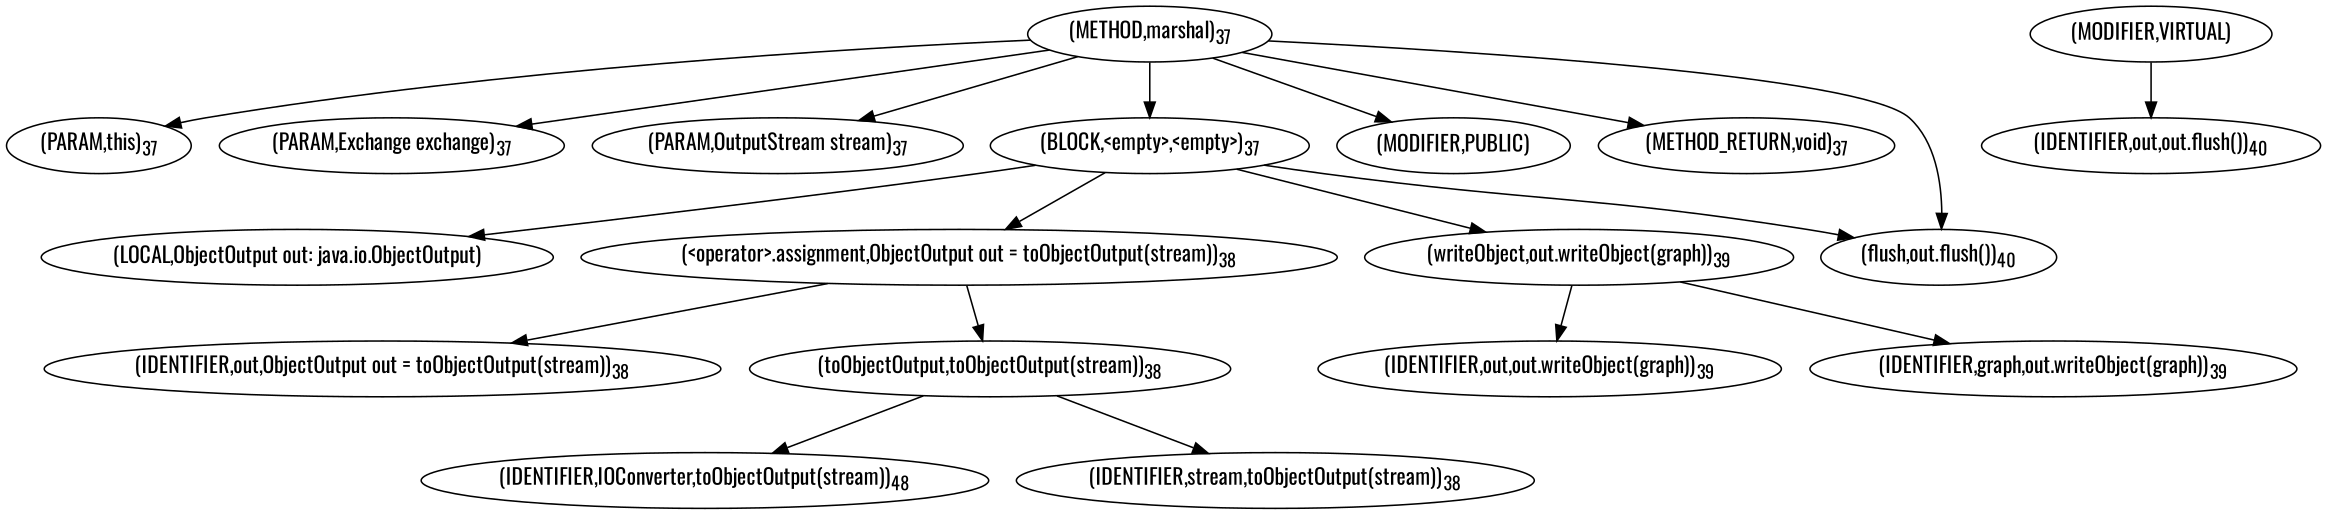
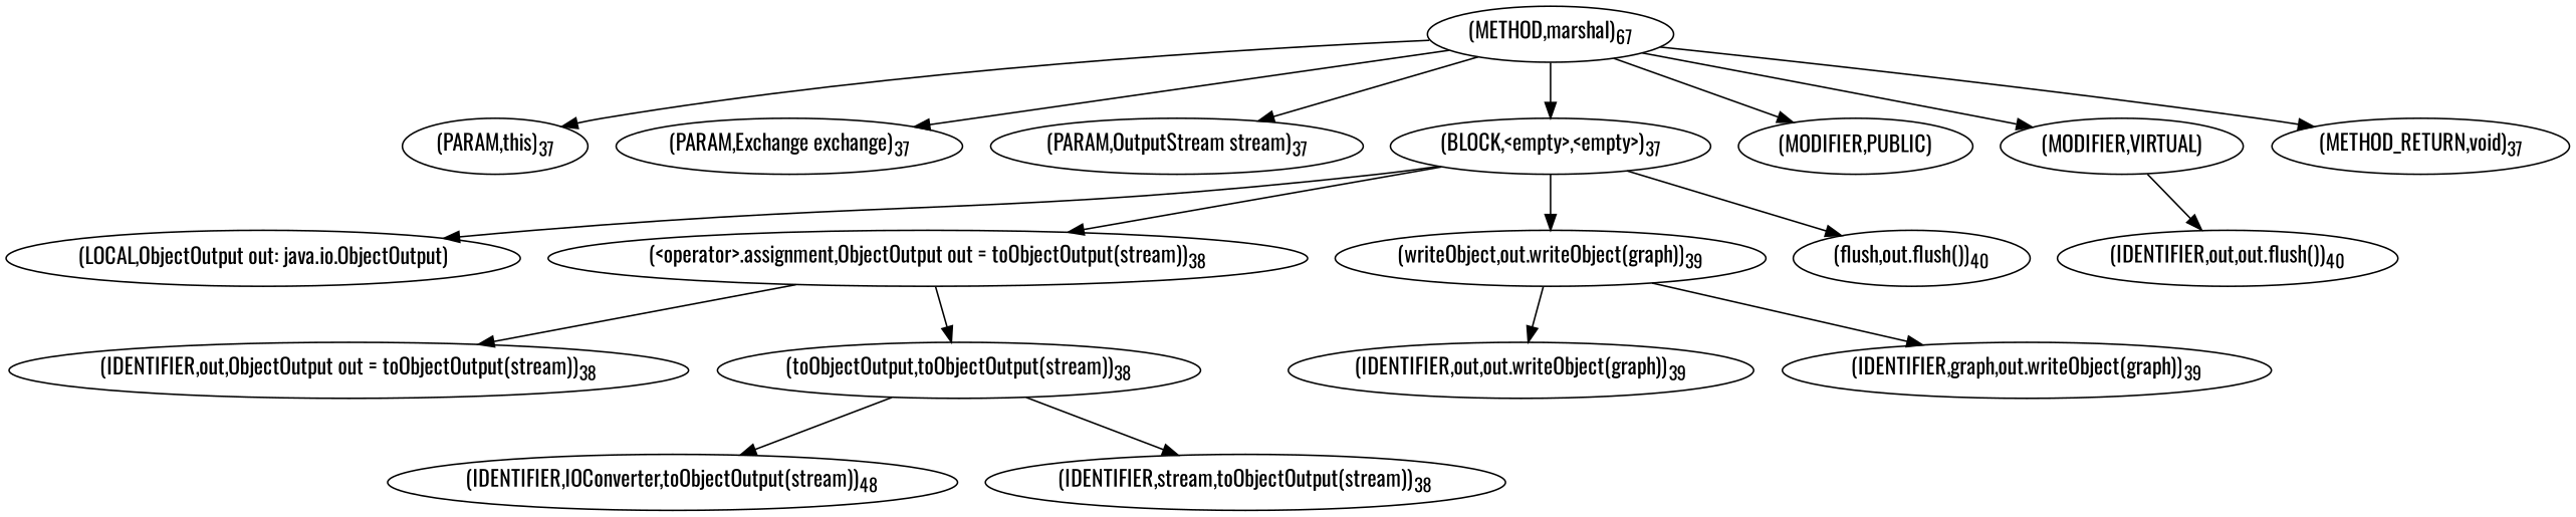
  digraph {
    fontname=Oswald
    node [fontname=Oswald]
    edge [fontname=Oswald]
-   n1 [label=<(METHOD,marshal)<SUB>37</SUB>>]
+   n1 [label=<(METHOD,marshal)<SUB>67</SUB>>]
    n2 [label=<(PARAM,this)<SUB>37</SUB>>]
    n3 [label=<(PARAM,Exchange exchange)<SUB>37</SUB>>]
    n4 [label=<(PARAM,OutputStream stream)<SUB>37</SUB>>]
    n5 [label=<(BLOCK,&lt;empty&gt;,&lt;empty&gt;)<SUB>37</SUB>>]
    n6 [label=<(MODIFIER,PUBLIC)>]
    n7 [label=<(MODIFIER,VIRTUAL)>]
    n8 [label=<(METHOD_RETURN,void)<SUB>37</SUB>>]
    n9 [label=<(LOCAL,ObjectOutput out: java.io.ObjectOutput)>]
    n10 [label=<(&lt;operator&gt;.assignment,ObjectOutput out = toObjectOutput(stream))<SUB>38</SUB>>]
    n11 [label=<(writeObject,out.writeObject(graph))<SUB>39</SUB>>]
    n12 [label=<(flush,out.flush())<SUB>40</SUB>>]
    n13 [label=<(IDENTIFIER,out,out.flush())<SUB>40</SUB>>]
    n14 [label=<(IDENTIFIER,out,ObjectOutput out = toObjectOutput(stream))<SUB>38</SUB>>]
    n15 [label=<(toObjectOutput,toObjectOutput(stream))<SUB>38</SUB>>]
    n16 [label=<(IDENTIFIER,out,out.writeObject(graph))<SUB>39</SUB>>]
    n17 [label=<(IDENTIFIER,graph,out.writeObject(graph))<SUB>39</SUB>>]
    n18 [label=<(IDENTIFIER,IOConverter,toObjectOutput(stream))<SUB>48</SUB>>]
    n19 [label=<(IDENTIFIER,stream,toObjectOutput(stream))<SUB>38</SUB>>]
    n1 -> n2
    n1 -> n3
    n1 -> n4
    n1 -> n5
    n1 -> n6
-   n1 -> n12
+   n1 -> n7
    n1 -> n8
    n5 -> n9
    n5 -> n10
    n5 -> n11
    n5 -> n12
    n7 -> n13
    n10 -> n14
    n10 -> n15
    n11 -> n16
    n11 -> n17
    n15 -> n18
    n15 -> n19
  }
